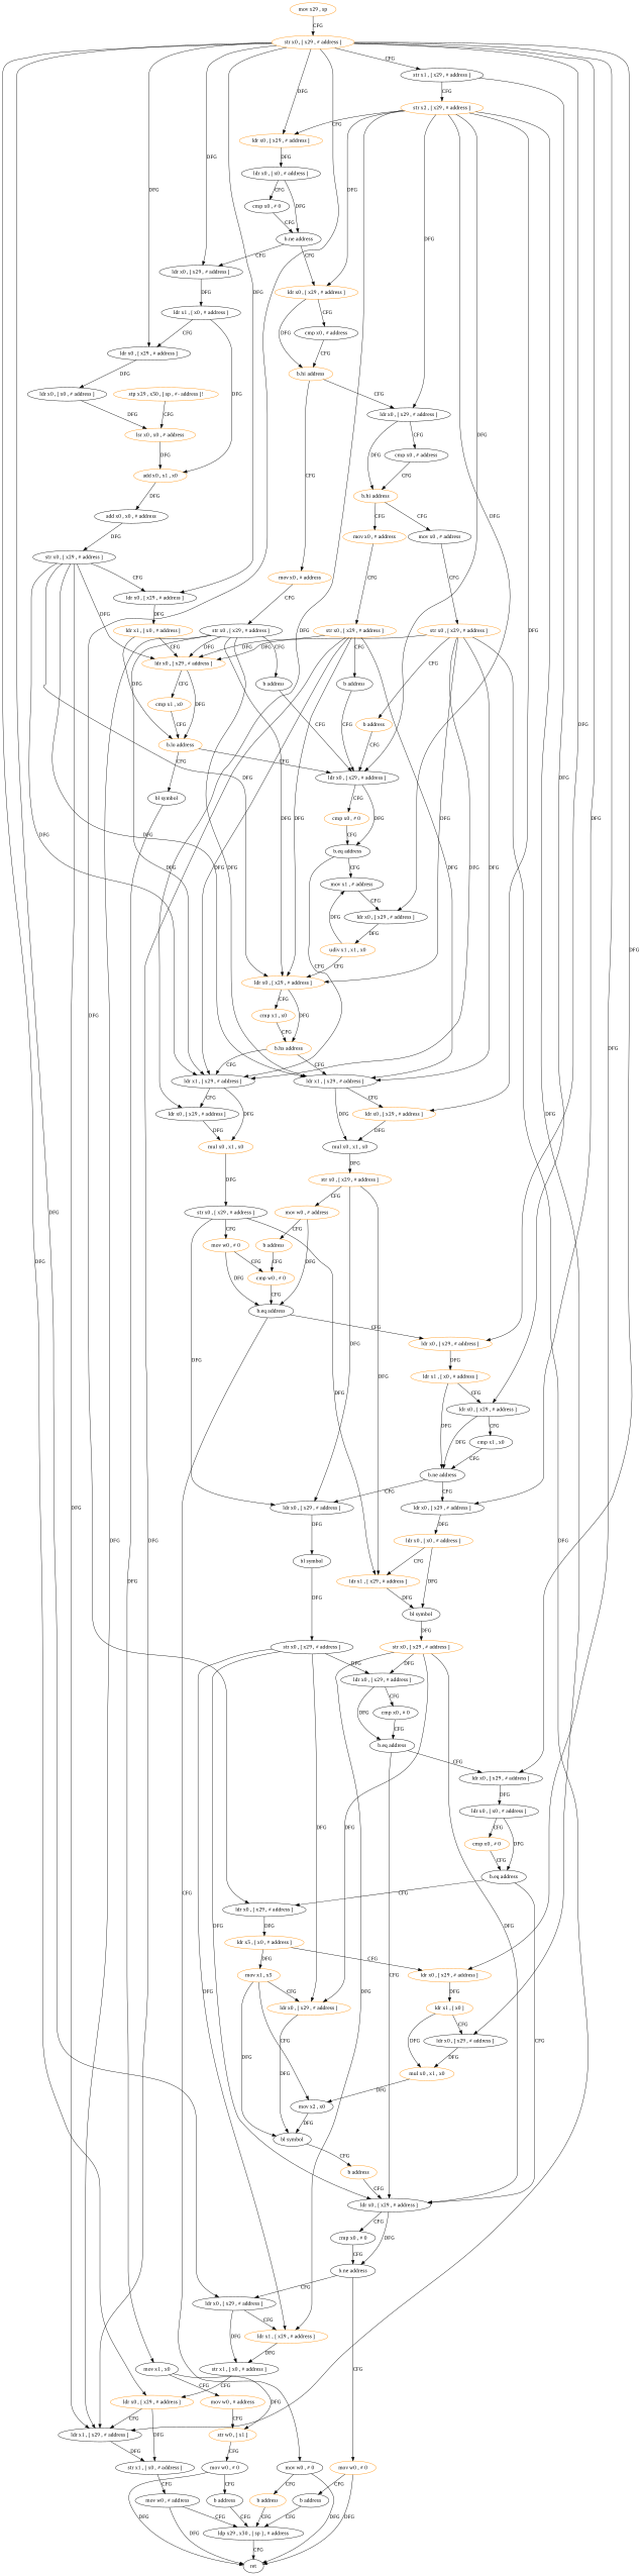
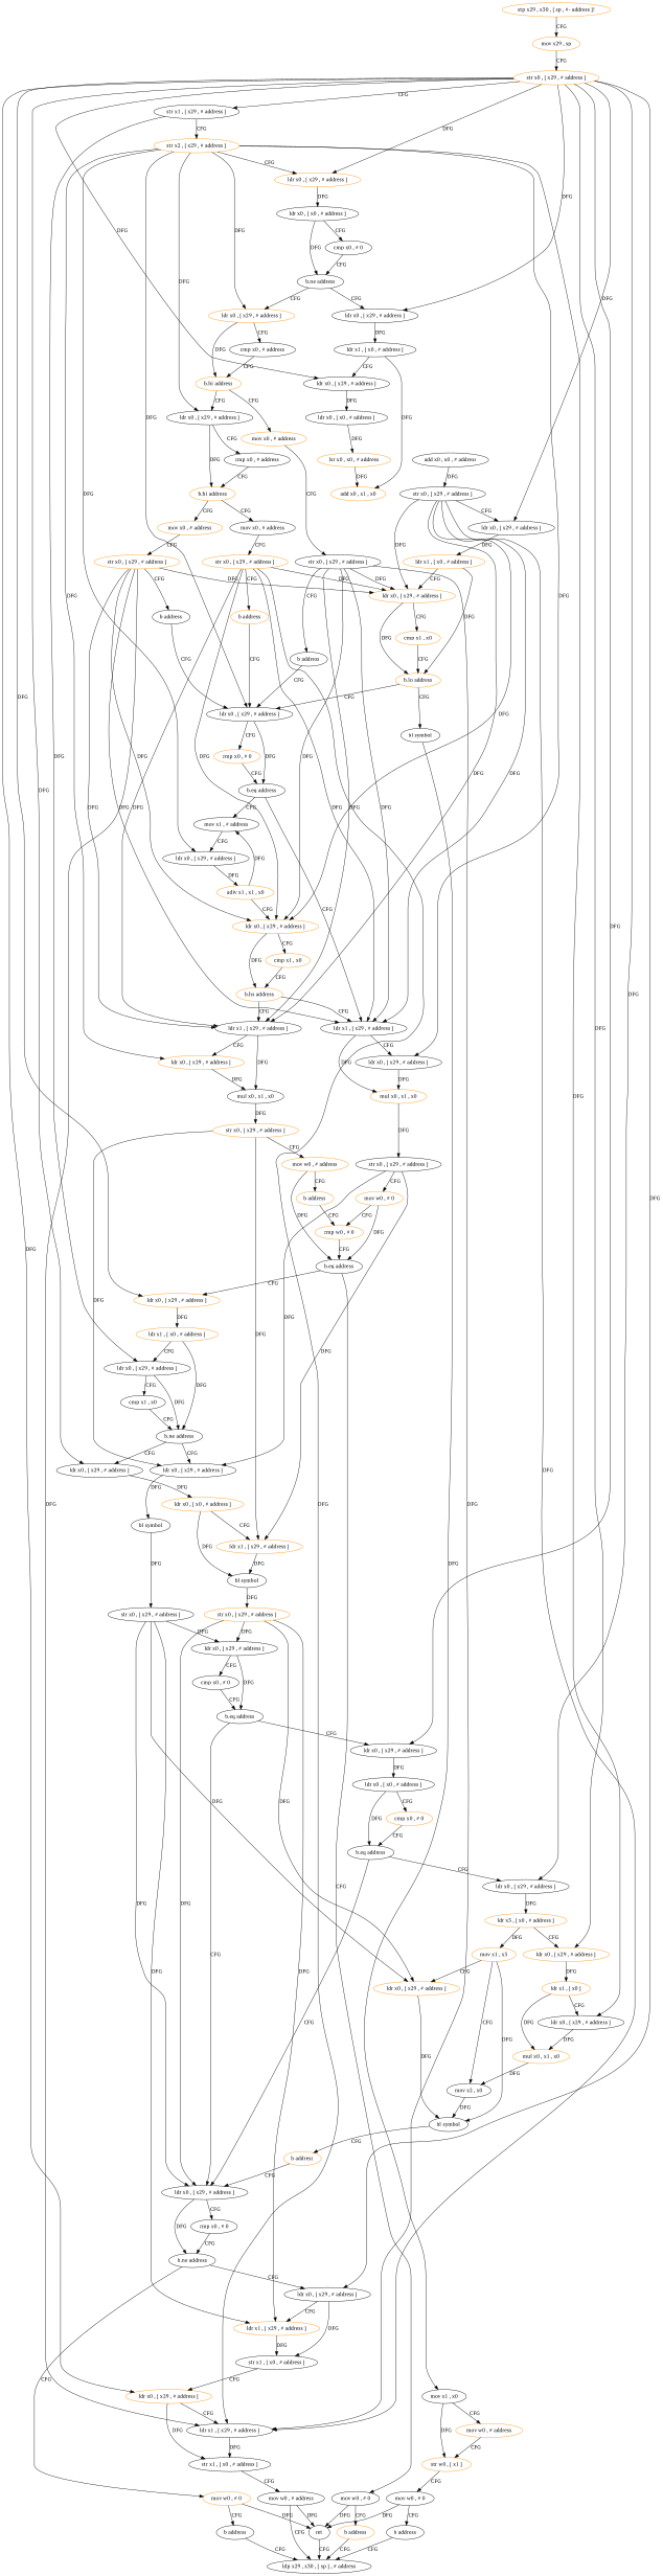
  digraph {
    fontname="PT Serif"
    node [color=black fontname="PT Serif"]
    edge [fontname="PT Serif"]
    n1 [color=darkorange label="stp x29 , x30 , [ sp , #- address ]!"]
    n2 [color=darkorange label="mov x29 , sp"]
    n3 [color=darkorange label="str x0 , [ x29 , # address ]"]
    n4 [label="str x1 , [ x29 , # address ]"]
    n5 [color=darkorange label="ldr x0 , [ x29 , # address ]"]
    n6 [label="ldr x0 , [ x29 , # address ]"]
    n7 [label="ldr x0 , [ x29 , # address ]"]
    n8 [label="ldr x0 , [ x29 , # address ]"]
    n9 [color=darkorange label="ldr x0 , [ x29 , # address ]"]
    n10 [label="ldr x0 , [ x29 , # address ]"]
    n11 [label="ldr x0 , [ x29 , # address ]"]
    n12 [label="ldr x0 , [ x29 , # address ]"]
    n13 [color=darkorange label="ldr x0 , [ x29 , # address ]"]
    n14 [label="ldr x0 , [ x29 , # address ]"]
    n15 [color=darkorange label="ldr x0 , [ x29 , # address ]"]
    n16 [color=darkorange label="str x2 , [ x29 , # address ]"]
    n17 [label="ldr x0 , [ x29 , # address ]"]
    n18 [label="ldr x0 , [ x0 , # address ]"]
    n19 [label="ldr x1 , [ x0 , # address ]"]
    n20 [label="ldr x0 , [ x0 , # address ]"]
    n21 [color=darkorange label="ldr x1 , [ x0 , # address ]"]
    n22 [color=darkorange label="ldr x1 , [ x0 , # address ]"]
    n23 [color=darkorange label="ldr x0 , [ x0 , # address ]"]
    n24 [label="ldr x0 , [ x0 , # address ]"]
    n25 [color=darkorange label="ldr x1 , [ x29 , # address ]"]
    n26 [label="str x1 , [ x0 , # address ]"]
    n27 [label="ldr x1 , [ x29 , # address ]"]
    n28 [label="str x1 , [ x0 , # address ]"]
    n29 [color=darkorange label="ldr x3 , [ x0 , # address ]"]
    n30 [color=darkorange label="ldr x1 , [ x0 ]"]
    n31 [color=darkorange label="ldr x0 , [ x29 , # address ]"]
    n32 [label="ldr x0 , [ x29 , # address ]"]
    n33 [label="ldr x0 , [ x29 , # address ]"]
    n34 [label="ldr x0 , [ x29 , # address ]"]
    n35 [label="ldr x0 , [ x29 , # address ]"]
    n36 [color=darkorange label="ldr x0 , [ x29 , # address ]"]
    n37 [label="ldr x0 , [ x29 , # address ]"]
    n38 [label="b.ne address"]
    n39 [label="cmp x1 , x0"]
    n40 [label="cmp x0 , # address"]
    n41 [color=darkorange label="b.hi address"]
    n42 [color=darkorange label="cmp x0 , # 0"]
    n43 [label="b.eq address"]
    n44 [label="cmp x0 , # address"]
    n45 [color=darkorange label="b.hi address"]
    n46 [color=darkorange label="mul x0 , x1 , x0"]
    n47 [color=darkorange label="udiv x1 , x1 , x0"]
    n48 [label="mul x0 , x1 , x0"]
    n49 [color=darkorange label="mul x0 , x1 , x0"]
    n50 [label="cmp x0 , # 0"]
    n51 [label="b.ne address"]
    n52 [color=darkorange label="add x0 , x1 , x0"]
    n53 [color=darkorange label="mov x0 , # address"]
    n54 [label="add x0 , x0 , # address"]
    n55 [color=darkorange label="lsr x0 , x0 , # address"]
    n56 [label="str x0 , [ x29 , # address ]"]
    n57 [color=darkorange label="ldr x0 , [ x29 , # address ]"]
    n58 [label="ldr x1 , [ x29 , # address ]"]
    n59 [color=darkorange label="ldr x0 , [ x29 , # address ]"]
    n60 [label="ldr x1 , [ x29 , # address ]"]
    n61 [color=darkorange label="b.lo address"]
    n62 [color=darkorange label="cmp x1 , x0"]
    n63 [color=darkorange label="b.hs address"]
    n64 [color=darkorange label="cmp x1 , x0"]
    n65 [label="bl symbol"]
    n66 [label="mov x1 , x0"]
    n67 [label="mov x1 , # address"]
    n68 [color=darkorange label="mov w0 , # address"]
    n69 [color=darkorange label="str w0 , [ x1 ]"]
    n70 [label="str x0 , [ x29 , # address ]"]
    n71 [color=darkorange label="mov x0 , # address"]
    n72 [label="mov x0 , # address"]
    n73 [label="b address"]
    n74 [label="str x0 , [ x29 , # address ]"]
    n75 [label="mov w0 , # 0"]
    n76 [label="b address"]
    n77 [label=ret]
    n78 [label="ldp x29 , x30 , [ sp ] , # address"]
    n79 [color=darkorange label="str x0 , [ x29 , # address ]"]
    n80 [color=darkorange label="str x0 , [ x29 , # address ]"]
    n81 [label="b address"]
    n82 [color=darkorange label="b address"]
    n83 [color=darkorange label="mov w0 , # 0"]
    n84 [label="ldr x0 , [ x29 , # address ]"]
    n85 [color=darkorange label="ldr x1 , [ x29 , # address ]"]
    n86 [color=darkorange label="cmp w0 , # 0"]
    n87 [label="b.eq address"]
    n88 [label="bl symbol"]
    n89 [label="bl symbol"]
    n90 [label="mov w0 , # 0"]
    n91 [color=darkorange label="str x0 , [ x29 , # address ]"]
    n92 [label="str x0 , [ x29 , # address ]"]
    n93 [color=darkorange label="b address"]
    n94 [color=darkorange label="mov w0 , # address"]
    n95 [color=darkorange label="b address"]
    n96 [color=darkorange label="str x0 , [ x29 , # address ]"]
    n97 [label="ldr x0 , [ x29 , # address ]"]
    n98 [label="ldr x0 , [ x29 , # address ]"]
    n99 [color=darkorange label="ldr x0 , [ x29 , # address ]"]
    n100 [label="cmp x0 , # 0"]
    n101 [label="b.ne address"]
    n102 [label="cmp x0 , # 0"]
    n103 [label="b.eq address"]
    n104 [label="bl symbol"]
    n105 [color=darkorange label="mov w0 , # 0"]
    n106 [color=darkorange label="cmp x0 , # 0"]
    n107 [label="b.eq address"]
    n108 [label="mov w0 , # address"]
    n109 [label="b address"]
    n110 [color=darkorange label="mov x1 , x3"]
    n111 [label="mov x2 , x0"]
    n112 [color=darkorange label="b address"]
-   n1 -> n55 [label=CFG]
+   n1 -> n2 [label=CFG]
    n2 -> n3 [label=CFG]
    n3 -> n4 [label=CFG]
    n3 -> n5 [label=DFG]
    n3 -> n6 [label=DFG]
    n3 -> n7 [label=DFG]
    n3 -> n8 [label=DFG]
    n3 -> n9 [label=DFG]
    n3 -> n10 [label=DFG]
    n3 -> n11 [label=DFG]
    n3 -> n12 [label=DFG]
    n3 -> n13 [label=DFG]
    n3 -> n14 [label=DFG]
    n3 -> n15 [label=DFG]
    n4 -> n16 [label=CFG]
    n4 -> n17 [label=DFG]
    n5 -> n18 [label=DFG]
    n6 -> n19 [label=DFG]
    n7 -> n20 [label=DFG]
    n8 -> n21 [label=DFG]
    n9 -> n22 [label=DFG]
    n10 -> n23 [label=DFG]
    n11 -> n24 [label=DFG]
    n12 -> n25 [label=CFG]
    n12 -> n26 [label=DFG]
    n13 -> n27 [label=CFG]
    n13 -> n28 [label=DFG]
    n14 -> n29 [label=DFG]
    n15 -> n30 [label=DFG]
    n16 -> n5 [label=CFG]
    n16 -> n31 [label=DFG]
    n16 -> n32 [label=DFG]
    n16 -> n33 [label=DFG]
    n16 -> n34 [label=DFG]
    n16 -> n35 [label=DFG]
    n16 -> n36 [label=DFG]
    n16 -> n37 [label=DFG]
    n17 -> n38 [label=DFG]
    n17 -> n39 [label=CFG]
    n18 -> n50 [label=CFG]
    n18 -> n51 [label=DFG]
    n19 -> n7 [label=CFG]
    n19 -> n52 [label=DFG]
    n20 -> n55 [label=DFG]
    n21 -> n57 [label=CFG]
    n21 -> n61 [label=DFG]
    n22 -> n17 [label=CFG]
    n22 -> n38 [label=DFG]
    n23 -> n85 [label=CFG]
    n23 -> n89 [label=DFG]
    n24 -> n106 [label=CFG]
    n24 -> n107 [label=DFG]
    n25 -> n26 [label=DFG]
    n26 -> n13 [label=CFG]
    n27 -> n28 [label=DFG]
    n28 -> n108 [label=CFG]
    n29 -> n15 [label=CFG]
    n29 -> n110 [label=DFG]
    n30 -> n37 [label=CFG]
    n30 -> n49 [label=DFG]
    n31 -> n40 [label=CFG]
    n31 -> n41 [label=DFG]
    n32 -> n42 [label=CFG]
    n32 -> n43 [label=DFG]
    n33 -> n44 [label=CFG]
    n33 -> n45 [label=DFG]
    n34 -> n46 [label=DFG]
    n35 -> n47 [label=DFG]
    n36 -> n48 [label=DFG]
    n37 -> n49 [label=DFG]
    n38 -> n10 [label=CFG]
    n38 -> n84 [label=CFG]
    n39 -> n38 [label=CFG]
    n40 -> n41 [label=CFG]
    n41 -> n33 [label=CFG]
    n41 -> n53 [label=CFG]
    n42 -> n43 [label=CFG]
    n43 -> n58 [label=CFG]
    n43 -> n67 [label=CFG]
    n44 -> n45 [label=CFG]
    n45 -> n71 [label=CFG]
    n45 -> n72 [label=CFG]
    n46 -> n74 [label=DFG]
    n47 -> n59 [label=CFG]
    n47 -> n67 [label=DFG]
    n48 -> n91 [label=DFG]
    n49 -> n111 [label=DFG]
    n50 -> n51 [label=CFG]
    n51 -> n6 [label=CFG]
    n51 -> n31 [label=CFG]
-   n52 -> n54 [label=DFG]
    n53 -> n70 [label=CFG]
    n54 -> n56 [label=DFG]
    n55 -> n52 [label=DFG]
    n56 -> n8 [label=CFG]
    n56 -> n27 [label=DFG]
    n56 -> n57 [label=DFG]
    n56 -> n58 [label=DFG]
    n56 -> n59 [label=DFG]
    n56 -> n60 [label=DFG]
    n57 -> n61 [label=DFG]
    n57 -> n62 [label=CFG]
    n58 -> n34 [label=CFG]
    n58 -> n46 [label=DFG]
    n59 -> n63 [label=DFG]
    n59 -> n64 [label=CFG]
    n60 -> n36 [label=CFG]
    n60 -> n48 [label=DFG]
    n61 -> n32 [label=CFG]
    n61 -> n65 [label=CFG]
    n62 -> n61 [label=CFG]
    n63 -> n58 [label=CFG]
    n63 -> n60 [label=CFG]
    n64 -> n63 [label=CFG]
    n65 -> n66 [label=DFG]
    n66 -> n68 [label=CFG]
    n66 -> n69 [label=DFG]
    n67 -> n35 [label=CFG]
    n68 -> n69 [label=CFG]
    n69 -> n75 [label=CFG]
    n70 -> n27 [label=DFG]
    n70 -> n57 [label=DFG]
    n70 -> n58 [label=DFG]
    n70 -> n59 [label=DFG]
    n70 -> n60 [label=DFG]
    n70 -> n73 [label=CFG]
    n71 -> n79 [label=CFG]
    n72 -> n80 [label=CFG]
    n73 -> n32 [label=CFG]
    n74 -> n83 [label=CFG]
    n74 -> n84 [label=DFG]
    n74 -> n85 [label=DFG]
    n75 -> n76 [label=CFG]
    n75 -> n77 [label=DFG]
    n76 -> n78 [label=CFG]
-   n78 -> n77 [label=CFG]
+   n77 -> n78 [label=CFG]
    n79 -> n27 [label=DFG]
    n79 -> n57 [label=DFG]
    n79 -> n58 [label=DFG]
    n79 -> n59 [label=DFG]
    n79 -> n60 [label=DFG]
    n79 -> n81 [label=CFG]
    n80 -> n27 [label=DFG]
    n80 -> n57 [label=DFG]
    n80 -> n58 [label=DFG]
    n80 -> n59 [label=DFG]
    n80 -> n60 [label=DFG]
    n80 -> n82 [label=CFG]
    n81 -> n32 [label=CFG]
    n82 -> n32 [label=CFG]
    n83 -> n86 [label=CFG]
    n83 -> n87 [label=DFG]
    n84 -> n88 [label=DFG]
    n85 -> n89 [label=DFG]
    n86 -> n87 [label=CFG]
    n87 -> n9 [label=CFG]
    n87 -> n90 [label=CFG]
    n88 -> n92 [label=DFG]
    n89 -> n96 [label=DFG]
    n90 -> n77 [label=DFG]
    n90 -> n93 [label=CFG]
    n91 -> n84 [label=DFG]
    n91 -> n85 [label=DFG]
    n91 -> n94 [label=CFG]
    n92 -> n25 [label=DFG]
    n92 -> n97 [label=DFG]
    n92 -> n98 [label=DFG]
    n92 -> n99 [label=DFG]
    n93 -> n78 [label=CFG]
    n94 -> n87 [label=DFG]
    n94 -> n95 [label=CFG]
    n95 -> n86 [label=CFG]
    n96 -> n25 [label=DFG]
    n96 -> n97 [label=DFG]
    n96 -> n98 [label=DFG]
    n96 -> n99 [label=DFG]
    n97 -> n100 [label=CFG]
    n97 -> n101 [label=DFG]
    n98 -> n102 [label=CFG]
    n98 -> n103 [label=DFG]
    n99 -> n104 [label=DFG]
    n100 -> n101 [label=CFG]
    n101 -> n12 [label=CFG]
    n101 -> n105 [label=CFG]
    n102 -> n103 [label=CFG]
    n103 -> n11 [label=CFG]
    n103 -> n97 [label=CFG]
    n104 -> n112 [label=CFG]
    n105 -> n77 [label=DFG]
    n105 -> n109 [label=CFG]
    n106 -> n107 [label=CFG]
    n107 -> n14 [label=CFG]
    n107 -> n97 [label=CFG]
    n108 -> n77 [label=DFG]
    n108 -> n78 [label=CFG]
    n109 -> n78 [label=CFG]
    n110 -> n99 [label=CFG]
    n110 -> n104 [label=DFG]
    n110 -> n111 [label=CFG]
    n111 -> n104 [label=DFG]
    n112 -> n97 [label=CFG]
  }
